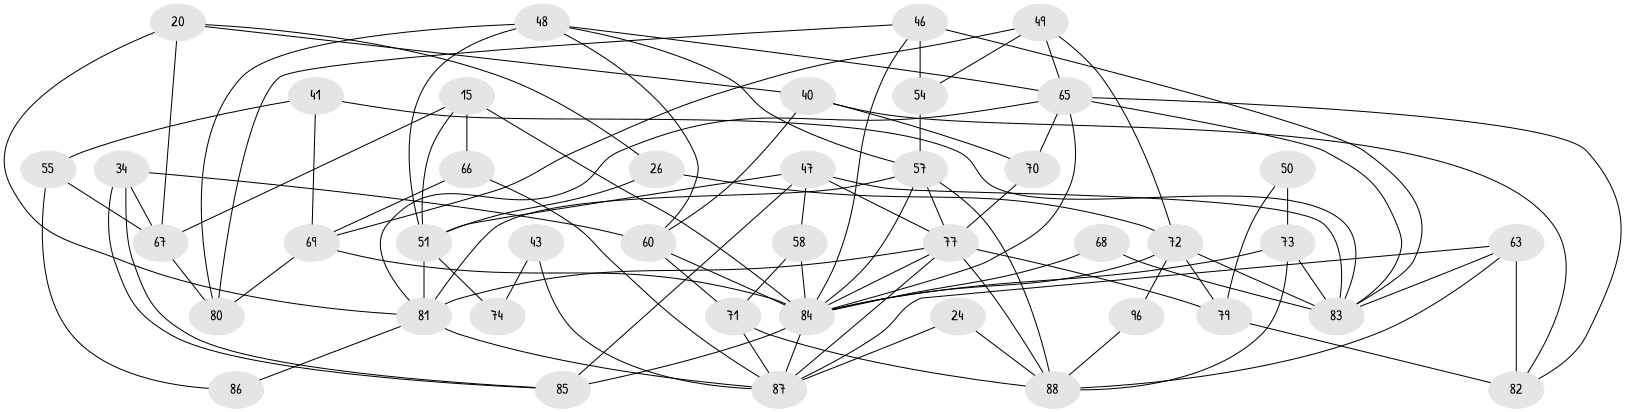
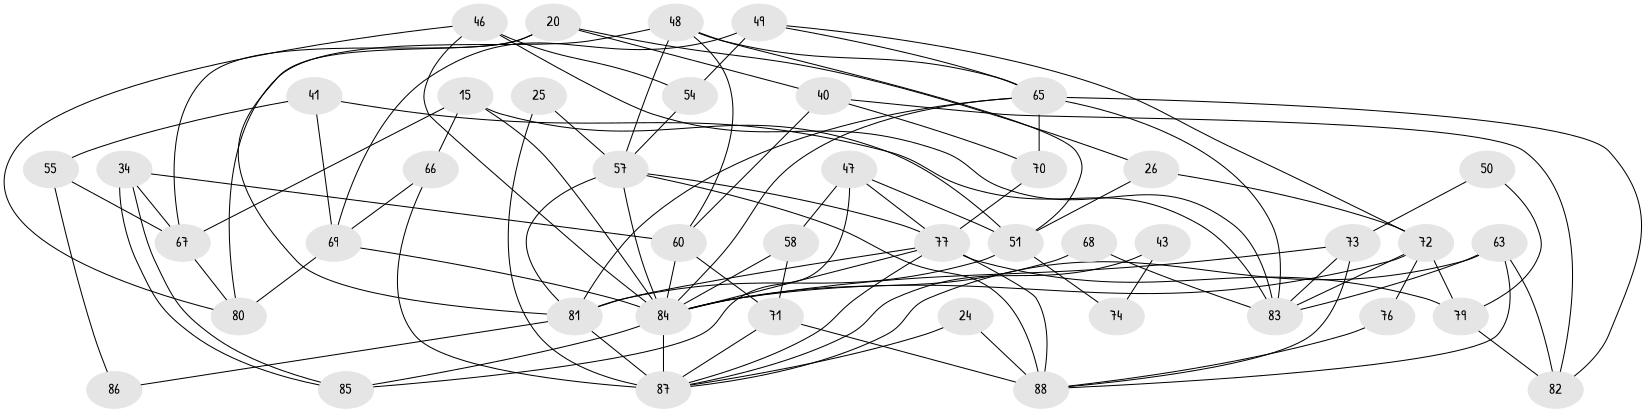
  graph {
    fontname="Patrick Hand"
    node [color=gray90 fontname="Patrick Hand" style=filled]
    edge [fontname="Patrick Hand"]
    15 [super="+3"]
    51 [super="+45"]
    66 [super="+22"]
    67
    84 [super="+53+42"]
    81 [super="+7"]
    74
    87 [super="+16+31+38"]
    69 [super="+19+29"]
    80
    85
    20
    26
    40
    72 [super="+64"]
    60 [super="+2"]
    70
    82 [super="+78"]
    86
    24
    88 [super="+44"]
    57 [super="+1"]
    77 [super="+75"]
+   25
    83 [super="+56+30"]
    79
-   76 [label=96]
+   76
    71
    34
    41
    55
    43
    46 [super="+12"]
    54
    47 [super="+36"]
    58
    48 [super="+32"]
    65 [super="+28+27"]
    49
    73 [super="+39"]
    50
    63 [super="+9"]
    68
    15 -- 51
    15 -- 66 [weight=2]
    15 -- 67
    15 -- 84
    51 -- 81 [weight=2]
    51 -- 74 [weight=2]
    66 -- 87 [weight=2]
    66 -- 69
    67 -- 80
    84 -- 87 [weight=3]
    84 -- 85
    81 -- 87 [weight=2]
    81 -- 86
    69 -- 84 [weight=2]
    69 -- 80
    20 -- 67
    20 -- 81 [weight=2]
    20 -- 26
    20 -- 40
    26 -- 51
    26 -- 72
    40 -- 60
    40 -- 70
    40 -- 82
    72 -- 84 [weight=2]
    72 -- 83 [weight=2]
    72 -- 79
    72 -- 76
    60 -- 84
    60 -- 71
    70 -- 77
    24 -- 87
    24 -- 88
    57 -- 84
    57 -- 81
    57 -- 88 [weight=2]
    57 -- 77
    77 -- 84
    77 -- 81
    77 -- 87
    77 -- 88
    77 -- 79
+   25 -- 87
+   25 -- 57
    79 -- 82 [weight=2]
    76 -- 88
    71 -- 87
    71 -- 88
    34 -- 67
    34 -- 85
    34 -- 85
    34 -- 60
    41 -- 69 [weight=2]
    41 -- 83
    41 -- 55
    55 -- 67
    55 -- 86
    43 -- 74
    43 -- 87
    46 -- 84
    46 -- 80
    46 -- 83
    46 -- 54 [weight=2]
    54 -- 57
    47 -- 51
    47 -- 85
    47 -- 77 [weight=2]
-   47 -- 83 [weight=2]
    47 -- 58
    58 -- 84
    58 -- 71
    48 -- 51
    48 -- 80 [weight=2]
    48 -- 60
    48 -- 57
    48 -- 65
    65 -- 84 [weight=2]
    65 -- 81
    65 -- 70
    65 -- 82
    65 -- 83
    49 -- 69
    49 -- 72
    49 -- 54
    49 -- 65
    73 -- 84 [weight=4]
    73 -- 88
    73 -- 83 [weight=4]
    50 -- 79
    50 -- 73
    63 -- 87
    63 -- 82
    63 -- 88
    63 -- 83
    68 -- 84
    68 -- 83
  }
